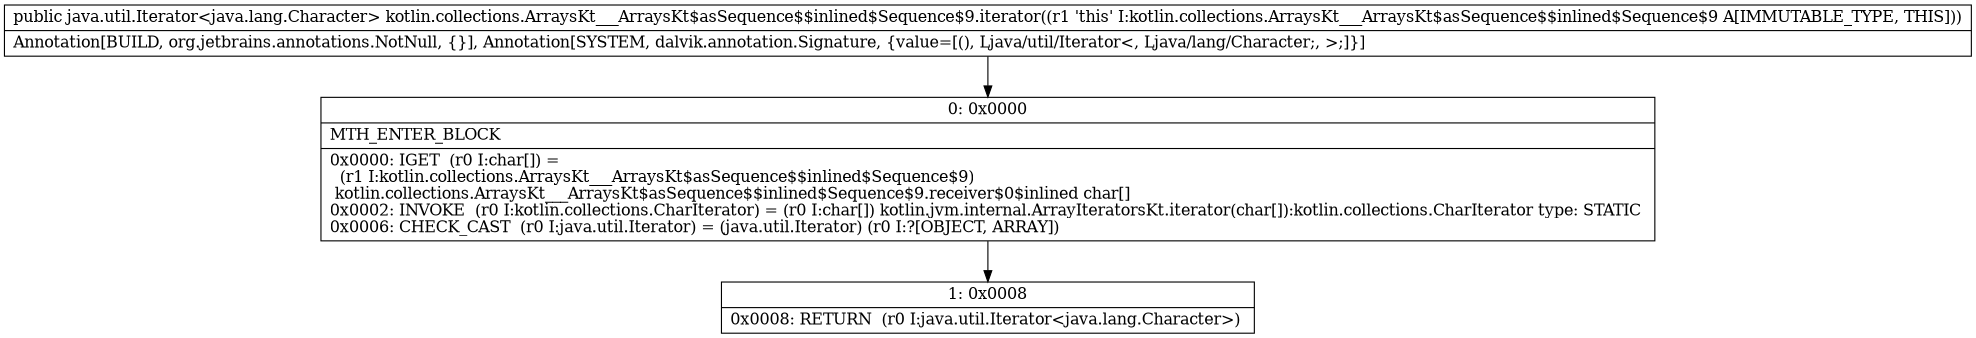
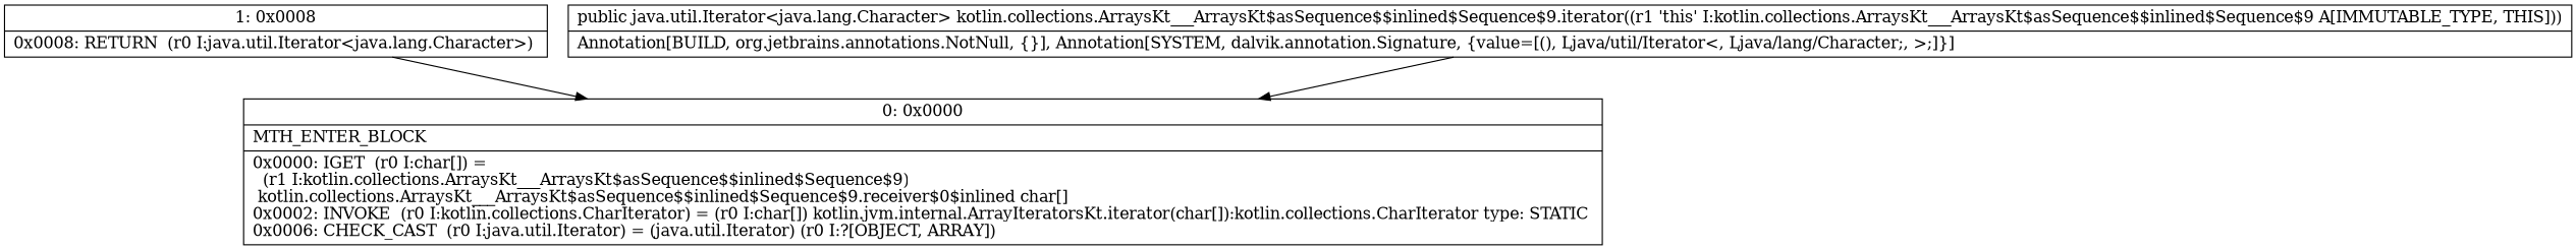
  digraph {
    node [shape=record]
    n1 [label="{0\:\ 0x0000|MTH_ENTER_BLOCK\l|0x0000: IGET  (r0 I:char[]) = \l  (r1 I:kotlin.collections.ArraysKt___ArraysKt$asSequence$$inlined$Sequence$9)\l kotlin.collections.ArraysKt___ArraysKt$asSequence$$inlined$Sequence$9.receiver$0$inlined char[] \l0x0002: INVOKE  (r0 I:kotlin.collections.CharIterator) = (r0 I:char[]) kotlin.jvm.internal.ArrayIteratorsKt.iterator(char[]):kotlin.collections.CharIterator type: STATIC \l0x0006: CHECK_CAST  (r0 I:java.util.Iterator) = (java.util.Iterator) (r0 I:?[OBJECT, ARRAY]) \l}"]
    n2 [label="{1\:\ 0x0008|0x0008: RETURN  (r0 I:java.util.Iterator\<java.lang.Character\>) \l}"]
    n3 [label="{public java.util.Iterator\<java.lang.Character\> kotlin.collections.ArraysKt___ArraysKt$asSequence$$inlined$Sequence$9.iterator((r1 'this' I:kotlin.collections.ArraysKt___ArraysKt$asSequence$$inlined$Sequence$9 A[IMMUTABLE_TYPE, THIS]))  | Annotation[BUILD, org.jetbrains.annotations.NotNull, \{\}], Annotation[SYSTEM, dalvik.annotation.Signature, \{value=[(), Ljava\/util\/Iterator\<, Ljava\/lang\/Character;, \>;]\}]\l}"]
-   n1 -> n2
+   n2 -> n1
    n3 -> n1
  }
